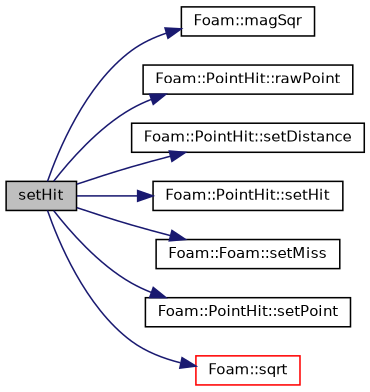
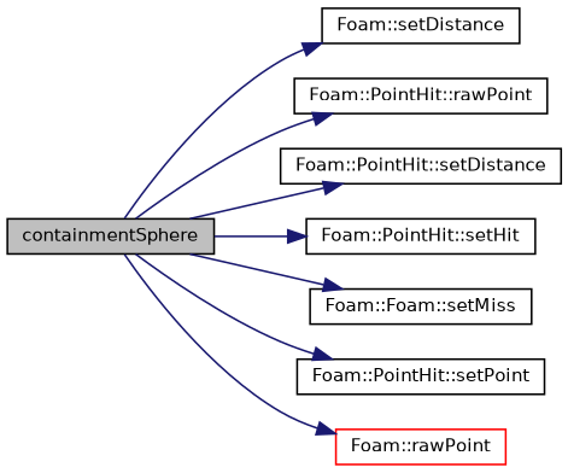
  digraph {
    rankdir=LR
    node [color=black fontname=Helvetica fontsize=10 shape=record]
    edge [color=midnightblue fontname=Helvetica fontsize=10 labelfontname=Helvetica labelfontsize=10 style=solid]
-   n1 [fillcolor=grey75 fontcolor=black height=0.2 label=setHit style=filled width=0.4]
-   n2 [height=0.2 label="Foam::magSqr" width=0.4]
+   n1 [fillcolor=grey75 fontcolor=black height=0.2 label=containmentSphere style=filled width=0.4]
+   n2 [height=0.2 label="Foam::setDistance" width=0.4]
    n3 [height=0.2 label="Foam::PointHit::rawPoint" width=0.4]
    n4 [height=0.2 label="Foam::PointHit::setDistance" width=0.4]
    n5 [height=0.2 label="Foam::PointHit::setHit" width=0.4]
    n6 [height=0.2 label="Foam::Foam::setMiss" width=0.4]
    n7 [height=0.2 label="Foam::PointHit::setPoint" width=0.4]
-   n8 [color=red height=0.2 label="Foam::sqrt" width=0.4]
+   n8 [color=red height=0.2 label="Foam::rawPoint" width=0.4]
    n1 -> n2
    n1 -> n3
    n1 -> n4
    n1 -> n5
    n1 -> n6
    n1 -> n7
    n1 -> n8
  }
